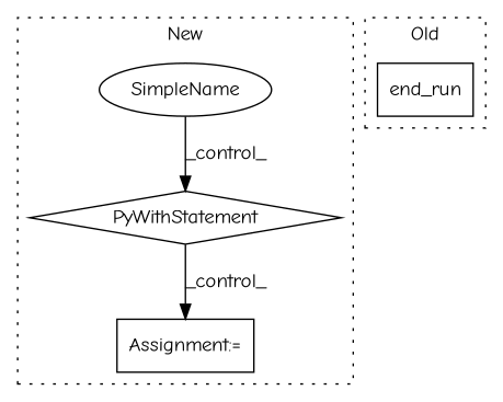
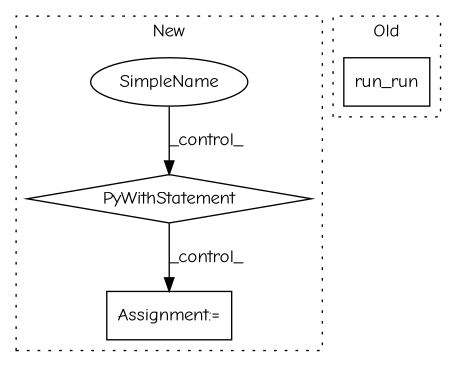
  digraph {
    fontname="Comic Neue"
    node [fontname="Comic Neue" shape=box]
    edge [fontname="Comic Neue"]
    n1 [a=104 l="10,2" label=PyWithStatement s="22047,22079" shape=diamond]
    n2 [a=42 label=SimpleName shape=ellipse]
    n3 [a=7 l=15 label="Assignment:=" s=22222]
-   n4 [a=32 l=9 label=end_run s=19826]
+   n4 [a=32 l=9 label=run_run s=19826]
    subgraph cluster_1 {
      label=New
      style=dotted
      n1
      n2
      n3
    }
    subgraph cluster_2 {
      label=Old
      style=dotted
      n4
    }
    n1 -> n3 [label=_control_]
    n2 -> n1 [label=_control_]
  }
